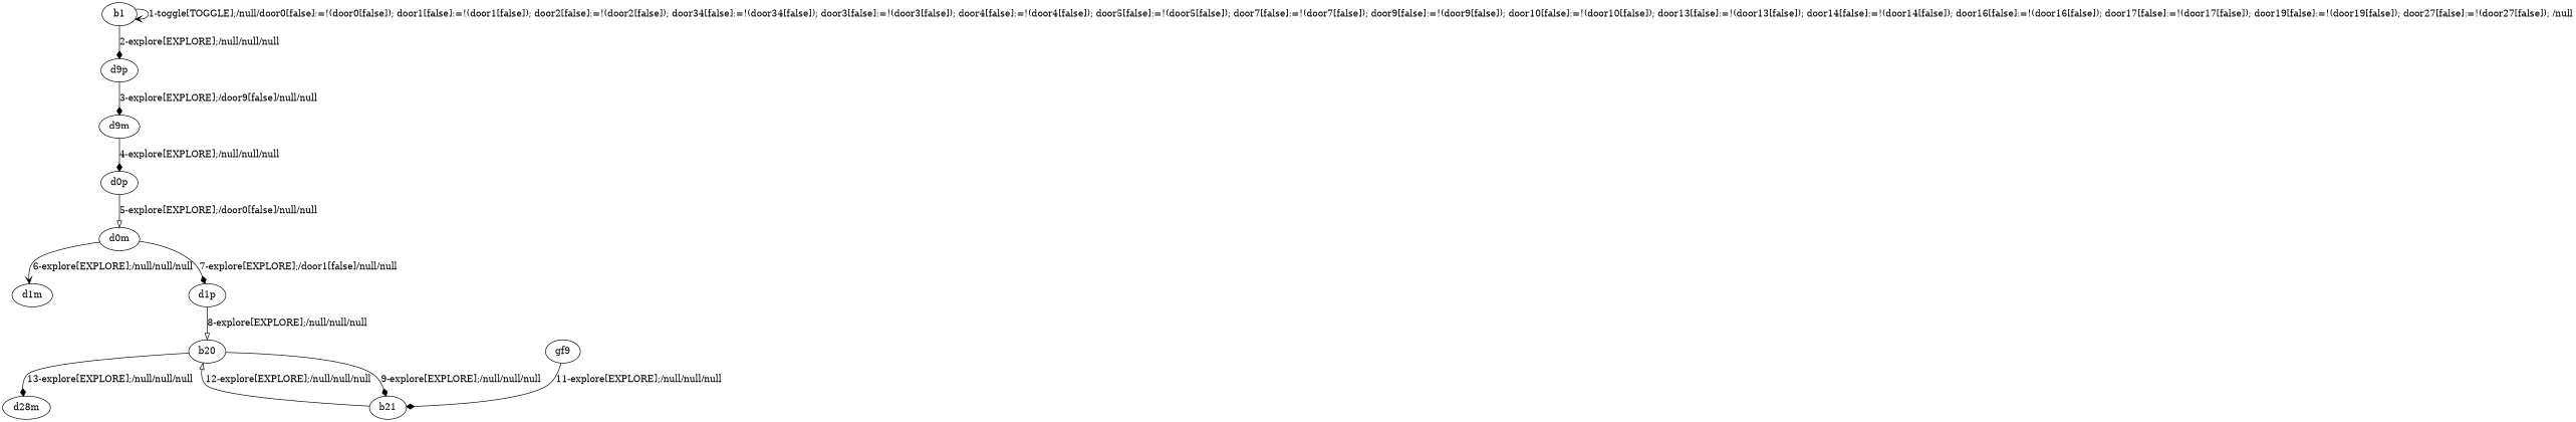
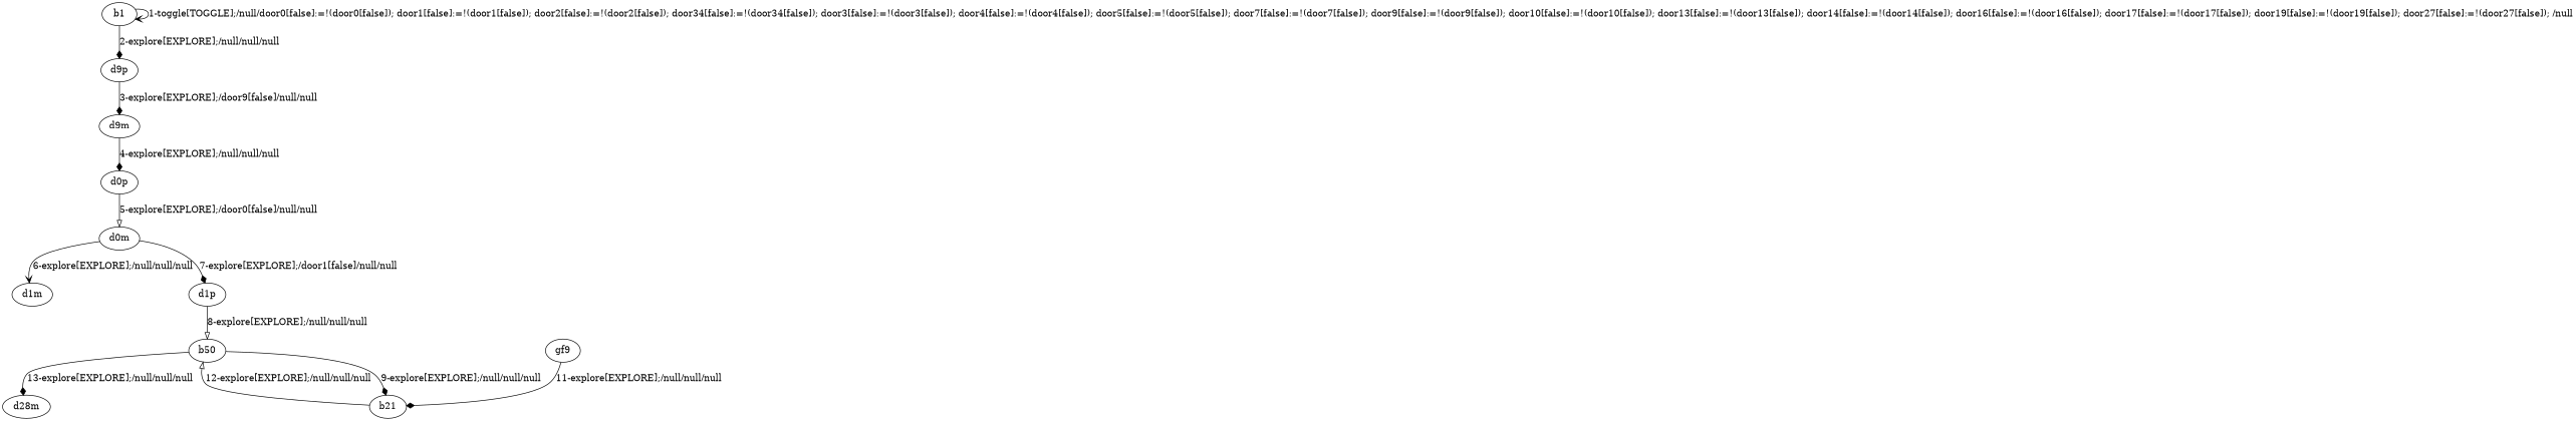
  digraph {
    edge [arrowhead=diamond]
    b1
    d9p
    d9m
    d0p
    d0m
    d1m
    d1p
-   b20
+   b20 [label=b50]
    b21
    d28m
    gf9
    b1 -> b1 [arrowhead=vee label="1-toggle[TOGGLE];/null/door0[false]:=!(door0[false]); door1[false]:=!(door1[false]); door2[false]:=!(door2[false]); door34[false]:=!(door34[false]); door3[false]:=!(door3[false]); door4[false]:=!(door4[false]); door5[false]:=!(door5[false]); door7[false]:=!(door7[false]); door9[false]:=!(door9[false]); door10[false]:=!(door10[false]); door13[false]:=!(door13[false]); door14[false]:=!(door14[false]); door16[false]:=!(door16[false]); door17[false]:=!(door17[false]); door19[false]:=!(door19[false]); door27[false]:=!(door27[false]); /null"]
    b1 -> d9p [label="2-explore[EXPLORE];/null/null/null"]
    d9p -> d9m [label="3-explore[EXPLORE];/door9[false]/null/null"]
    d9m -> d0p [label="4-explore[EXPLORE];/null/null/null"]
    d0p -> d0m [arrowhead=onormal label="5-explore[EXPLORE];/door0[false]/null/null"]
    d0m -> d1m [arrowhead=vee label="6-explore[EXPLORE];/null/null/null"]
    d0m -> d1p [label="7-explore[EXPLORE];/door1[false]/null/null"]
    d1p -> b20 [arrowhead=onormal label="8-explore[EXPLORE];/null/null/null"]
    b20 -> b21 [label="9-explore[EXPLORE];/null/null/null"]
    b20 -> d28m [label="13-explore[EXPLORE];/null/null/null"]
    b21 -> b20 [arrowhead=onormal label="12-explore[EXPLORE];/null/null/null"]
    gf9 -> b21 [label="11-explore[EXPLORE];/null/null/null"]
  }
